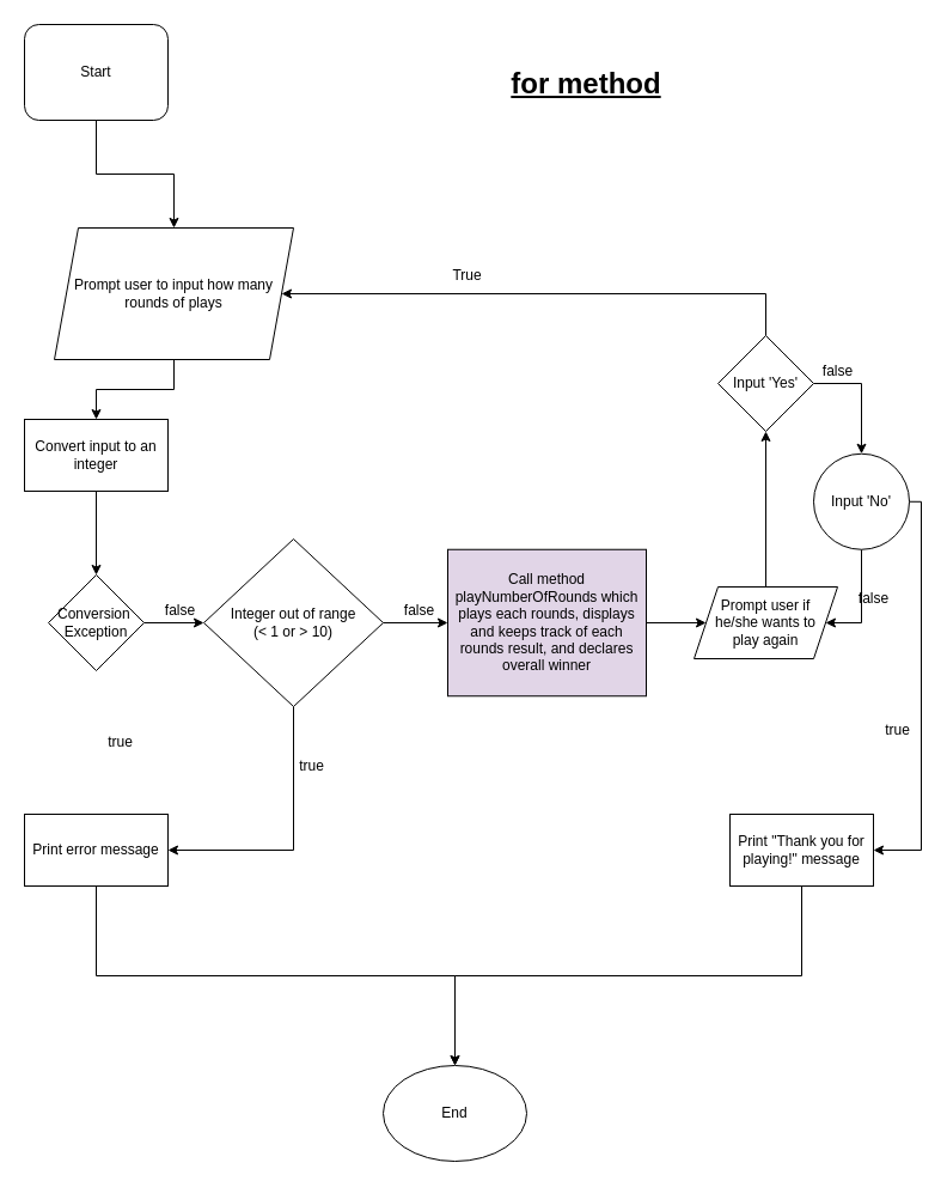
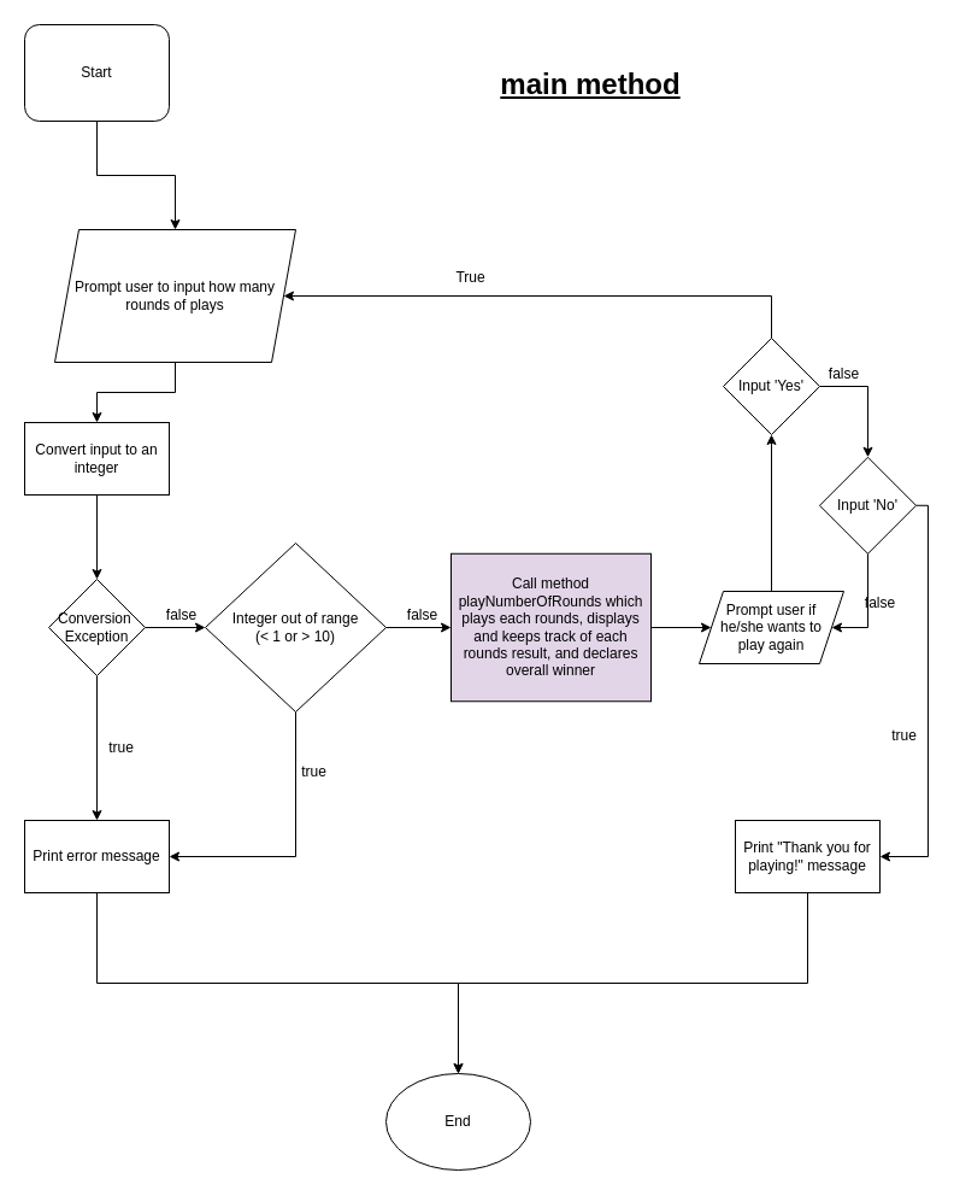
  <mxCell id="0" />
  <mxCell id="1" parent="0" />
  <mxCell id="2" style="edgeStyle=orthogonalEdgeStyle;rounded=0;orthogonalLoop=1;jettySize=auto;html=1;exitX=0.5;exitY=1;exitDx=0;exitDy=0;entryX=0.5;entryY=0;entryDx=0;entryDy=0;" edge="1" parent="1" source="3" target="8"><mxGeometry relative="1" as="geometry" /></mxCell>
  <mxCell id="3" value="Start" style="whiteSpace=wrap;html=1;rounded=1;" vertex="1" parent="1"><mxGeometry x="20" y="20" width="120" height="80" as="geometry" /></mxCell>
  <mxCell id="4" style="edgeStyle=orthogonalEdgeStyle;rounded=0;orthogonalLoop=1;jettySize=auto;html=1;exitX=0.5;exitY=1;exitDx=0;exitDy=0;" edge="1" parent="1" source="3" target="3"><mxGeometry relative="1" as="geometry" /></mxCell>
  <mxCell id="5" style="edgeStyle=orthogonalEdgeStyle;rounded=0;orthogonalLoop=1;jettySize=auto;html=1;exitX=0.5;exitY=0;exitDx=0;exitDy=0;entryX=0.5;entryY=1;entryDx=0;entryDy=0;" edge="1" parent="1" source="6" target="28"><mxGeometry relative="1" as="geometry" /></mxCell>
  <mxCell id="6" value="Prompt user if &lt;br&gt;he/she wants to &lt;br&gt;play again" style="shape=parallelogram;perimeter=parallelogramPerimeter;whiteSpace=wrap;html=1;fixedSize=1;" vertex="1" parent="1"><mxGeometry x="580" y="490" width="120" height="60" as="geometry" /></mxCell>
  <mxCell id="7" style="edgeStyle=orthogonalEdgeStyle;rounded=0;orthogonalLoop=1;jettySize=auto;html=1;exitX=0.5;exitY=1;exitDx=0;exitDy=0;entryX=0.5;entryY=0;entryDx=0;entryDy=0;" edge="1" parent="1" source="8" target="12"><mxGeometry relative="1" as="geometry"><mxPoint x="80" y="340" as="targetPoint" /></mxGeometry></mxCell>
  <mxCell id="8" value="Prompt user to input how many rounds of plays" style="shape=parallelogram;perimeter=parallelogramPerimeter;whiteSpace=wrap;html=1;fixedSize=1;direction=east;" vertex="1" parent="1"><mxGeometry x="45" y="190" width="200" height="110" as="geometry" /></mxCell>
  <mxCell id="9" style="edgeStyle=orthogonalEdgeStyle;rounded=0;orthogonalLoop=1;jettySize=auto;html=1;exitX=1;exitY=0.5;exitDx=0;exitDy=0;" edge="1" parent="1" source="10" target="6"><mxGeometry relative="1" as="geometry" /></mxCell>
  <mxCell id="10" value="Call method playNumberOfRounds which plays each rounds, displays and keeps track of each rounds result, and declares overall winner" style="rounded=0;whiteSpace=wrap;html=1;fillColor=#e1d5e7;" vertex="1" parent="1"><mxGeometry x="374" y="458.75" width="166" height="122.5" as="geometry" /></mxCell>
  <mxCell id="11" style="edgeStyle=orthogonalEdgeStyle;rounded=0;orthogonalLoop=1;jettySize=auto;html=1;exitX=0.5;exitY=1;exitDx=0;exitDy=0;entryX=0.5;entryY=0;entryDx=0;entryDy=0;" edge="1" parent="1" source="12" target="18"><mxGeometry relative="1" as="geometry" /></mxCell>
  <mxCell id="12" value="Convert input to an integer" style="rounded=0;whiteSpace=wrap;html=1;" vertex="1" parent="1"><mxGeometry x="20" y="350" width="120" height="60" as="geometry" /></mxCell>
  <mxCell id="13" style="edgeStyle=orthogonalEdgeStyle;rounded=0;orthogonalLoop=1;jettySize=auto;html=1;exitX=0.5;exitY=1;exitDx=0;exitDy=0;entryX=1;entryY=0.5;entryDx=0;entryDy=0;" edge="1" parent="1" source="15" target="23"><mxGeometry relative="1" as="geometry" /></mxCell>
  <mxCell id="14" style="edgeStyle=orthogonalEdgeStyle;rounded=0;orthogonalLoop=1;jettySize=auto;html=1;exitX=1;exitY=0.5;exitDx=0;exitDy=0;entryX=0;entryY=0.5;entryDx=0;entryDy=0;" edge="1" parent="1" source="15" target="10"><mxGeometry relative="1" as="geometry" /></mxCell>
  <mxCell id="15" value="Integer out of range &lt;br&gt;(&amp;lt; 1 or &amp;gt; 10)" style="rhombus;whiteSpace=wrap;html=1;" vertex="1" parent="1"><mxGeometry x="170" y="450" width="150" height="140" as="geometry" /></mxCell>
  <mxCell id="16" style="edgeStyle=orthogonalEdgeStyle;rounded=0;orthogonalLoop=1;jettySize=auto;html=1;exitX=1;exitY=0.5;exitDx=0;exitDy=0;entryX=0;entryY=0.5;entryDx=0;entryDy=0;" edge="1" parent="1" source="18" target="15"><mxGeometry relative="1" as="geometry" /></mxCell>
+ <mxCell id="17" style="edgeStyle=orthogonalEdgeStyle;rounded=0;orthogonalLoop=1;jettySize=auto;html=1;exitX=0.5;exitY=1;exitDx=0;exitDy=0;entryX=0.5;entryY=0;entryDx=0;entryDy=0;" edge="1" parent="1" source="18" target="23"><mxGeometry relative="1" as="geometry" /></mxCell>
  <mxCell id="18" value="Conversion&amp;nbsp;&lt;br&gt;Exception" style="rhombus;whiteSpace=wrap;html=1;" vertex="1" parent="1"><mxGeometry x="40" y="480" width="80" height="80" as="geometry" /></mxCell>
  <mxCell id="19" value="false" style="text;html=1;align=center;verticalAlign=middle;resizable=0;points=[];autosize=1;strokeColor=none;" vertex="1" parent="1"><mxGeometry x="130" y="500" width="40" height="20" as="geometry" /></mxCell>
  <mxCell id="20" style="edgeStyle=orthogonalEdgeStyle;rounded=0;orthogonalLoop=1;jettySize=auto;html=1;exitX=0.5;exitY=1;exitDx=0;exitDy=0;entryX=0.5;entryY=0;entryDx=0;entryDy=0;" edge="1" parent="1" source="21" target="30"><mxGeometry relative="1" as="geometry" /></mxCell>
  <mxCell id="21" value="Print &quot;Thank you for playing!&quot; message" style="rounded=0;whiteSpace=wrap;html=1;" vertex="1" parent="1"><mxGeometry x="610" y="680" width="120" height="60" as="geometry" /></mxCell>
  <mxCell id="22" style="edgeStyle=orthogonalEdgeStyle;rounded=0;orthogonalLoop=1;jettySize=auto;html=1;exitX=0.5;exitY=1;exitDx=0;exitDy=0;entryX=0.5;entryY=0;entryDx=0;entryDy=0;" edge="1" parent="1" source="23" target="30"><mxGeometry relative="1" as="geometry" /></mxCell>
  <mxCell id="23" value="Print error message" style="rounded=0;whiteSpace=wrap;html=1;" vertex="1" parent="1"><mxGeometry x="20" y="680" width="120" height="60" as="geometry" /></mxCell>
  <mxCell id="24" value="true" style="text;html=1;align=center;verticalAlign=middle;resizable=0;points=[];autosize=1;strokeColor=none;" vertex="1" parent="1"><mxGeometry x="80" y="610" width="40" height="20" as="geometry" /></mxCell>
  <mxCell id="25" value="true" style="text;html=1;align=center;verticalAlign=middle;resizable=0;points=[];autosize=1;strokeColor=none;" vertex="1" parent="1"><mxGeometry x="240" y="630" width="40" height="20" as="geometry" /></mxCell>
  <mxCell id="26" style="edgeStyle=orthogonalEdgeStyle;rounded=0;orthogonalLoop=1;jettySize=auto;html=1;exitX=0.5;exitY=0;exitDx=0;exitDy=0;entryX=1;entryY=0.5;entryDx=0;entryDy=0;" edge="1" parent="1" source="28" target="8"><mxGeometry relative="1" as="geometry" /></mxCell>
  <mxCell id="27" style="edgeStyle=orthogonalEdgeStyle;rounded=0;orthogonalLoop=1;jettySize=auto;html=1;exitX=1;exitY=0.5;exitDx=0;exitDy=0;entryX=0.5;entryY=0;entryDx=0;entryDy=0;" edge="1" parent="1" source="28" target="34"><mxGeometry relative="1" as="geometry" /></mxCell>
  <mxCell id="28" value="Input 'Yes'" style="rhombus;whiteSpace=wrap;html=1;" vertex="1" parent="1"><mxGeometry x="600" y="280" width="80" height="80" as="geometry" /></mxCell>
  <mxCell id="29" value="false" style="text;html=1;align=center;verticalAlign=middle;resizable=0;points=[];autosize=1;strokeColor=none;" vertex="1" parent="1"><mxGeometry x="330" y="500" width="40" height="20" as="geometry" /></mxCell>
  <mxCell id="30" value="End" style="ellipse;whiteSpace=wrap;html=1;" vertex="1" parent="1"><mxGeometry x="320" y="890" width="120" height="80" as="geometry" /></mxCell>
  <mxCell id="31" value="True" style="text;html=1;align=center;verticalAlign=middle;resizable=0;points=[];autosize=1;strokeColor=none;" vertex="1" parent="1"><mxGeometry x="370" y="220" width="40" height="20" as="geometry" /></mxCell>
  <mxCell id="32" style="edgeStyle=orthogonalEdgeStyle;rounded=0;orthogonalLoop=1;jettySize=auto;html=1;exitX=1;exitY=0.5;exitDx=0;exitDy=0;entryX=1;entryY=0.5;entryDx=0;entryDy=0;" edge="1" parent="1" source="34" target="21"><mxGeometry relative="1" as="geometry"><Array as="points"><mxPoint x="770" y="419" /><mxPoint x="770" y="710" /></Array></mxGeometry></mxCell>
  <mxCell id="33" style="edgeStyle=orthogonalEdgeStyle;rounded=0;orthogonalLoop=1;jettySize=auto;html=1;exitX=0.5;exitY=1;exitDx=0;exitDy=0;entryX=1;entryY=0.5;entryDx=0;entryDy=0;" edge="1" parent="1" source="34" target="6"><mxGeometry relative="1" as="geometry"><mxPoint x="720" y="590" as="targetPoint" /><Array as="points"><mxPoint x="720" y="520" /></Array></mxGeometry></mxCell>
- <mxCell id="34" value="Input 'No'" style="ellipse;whiteSpace=wrap;html=1;" vertex="1" parent="1"><mxGeometry x="680" y="378.75" width="80" height="80" as="geometry" /></mxCell>
+ <mxCell id="34" value="Input 'No'" style="rhombus;whiteSpace=wrap;html=1;" vertex="1" parent="1"><mxGeometry x="680" y="378.75" width="80" height="80" as="geometry" /></mxCell>
  <mxCell id="35" value="false" style="text;html=1;align=center;verticalAlign=middle;resizable=0;points=[];autosize=1;strokeColor=none;" vertex="1" parent="1"><mxGeometry x="680" y="300" width="40" height="20" as="geometry" /></mxCell>
  <mxCell id="36" value="false" style="text;html=1;align=center;verticalAlign=middle;resizable=0;points=[];autosize=1;strokeColor=none;" vertex="1" parent="1"><mxGeometry x="710" y="490" width="40" height="20" as="geometry" /></mxCell>
  <mxCell id="37" value="true" style="text;html=1;align=center;verticalAlign=middle;resizable=0;points=[];autosize=1;strokeColor=none;" vertex="1" parent="1"><mxGeometry x="730" y="600" width="40" height="20" as="geometry" /></mxCell>
- <mxCell id="38" value="&lt;h1&gt;&lt;u&gt;for method&lt;/u&gt;&lt;/h1&gt;" style="text;html=1;strokeColor=none;fillColor=none;align=center;verticalAlign=middle;whiteSpace=wrap;rounded=0;" vertex="1" parent="1"><mxGeometry x="350" y="30" width="280" height="80" as="geometry" /></mxCell>
+ <mxCell id="38" value="&lt;h1&gt;&lt;u&gt;main method&lt;/u&gt;&lt;/h1&gt;" style="text;html=1;strokeColor=none;fillColor=none;align=center;verticalAlign=middle;whiteSpace=wrap;rounded=0;" vertex="1" parent="1"><mxGeometry x="350" y="30" width="280" height="80" as="geometry" /></mxCell>
